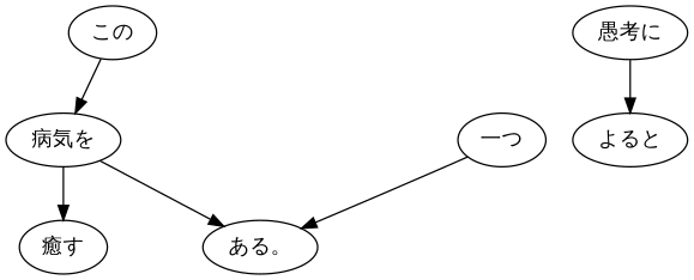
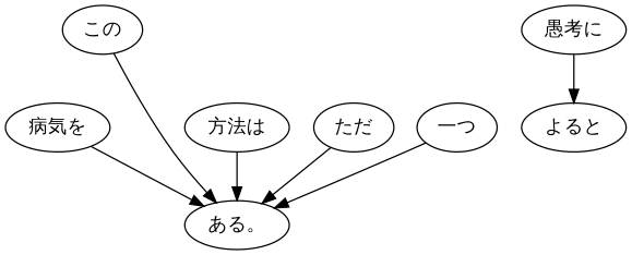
  digraph {
    fontname="Source Code Pro"
    node [fontname="Source Code Pro"]
    edge [fontname="Source Code Pro"]
    n1 [label="この"]
    n2 [label="病気を"]
-   n3 [label="癒す"]
    n4 [label="ある。"]
+   n5 [label="方法は"]
    n6 [label="愚考に"]
    n7 [label="よると"]
+   n8 [label="ただ"]
    n9 [label="一つ"]
-   n1 -> n2
-   n2 -> n3
+   n1 -> n4
    n2 -> n4
+   n5 -> n4
    n6 -> n7
+   n8 -> n4
    n9 -> n4
  }
